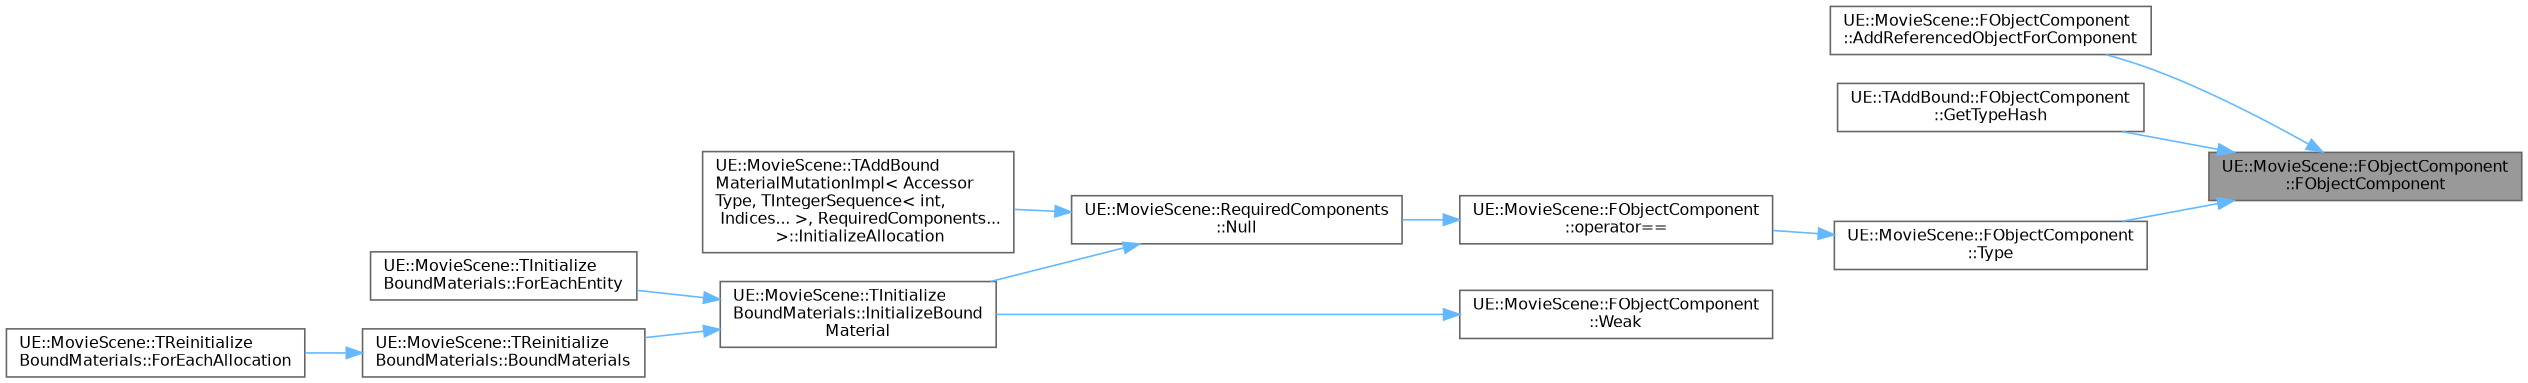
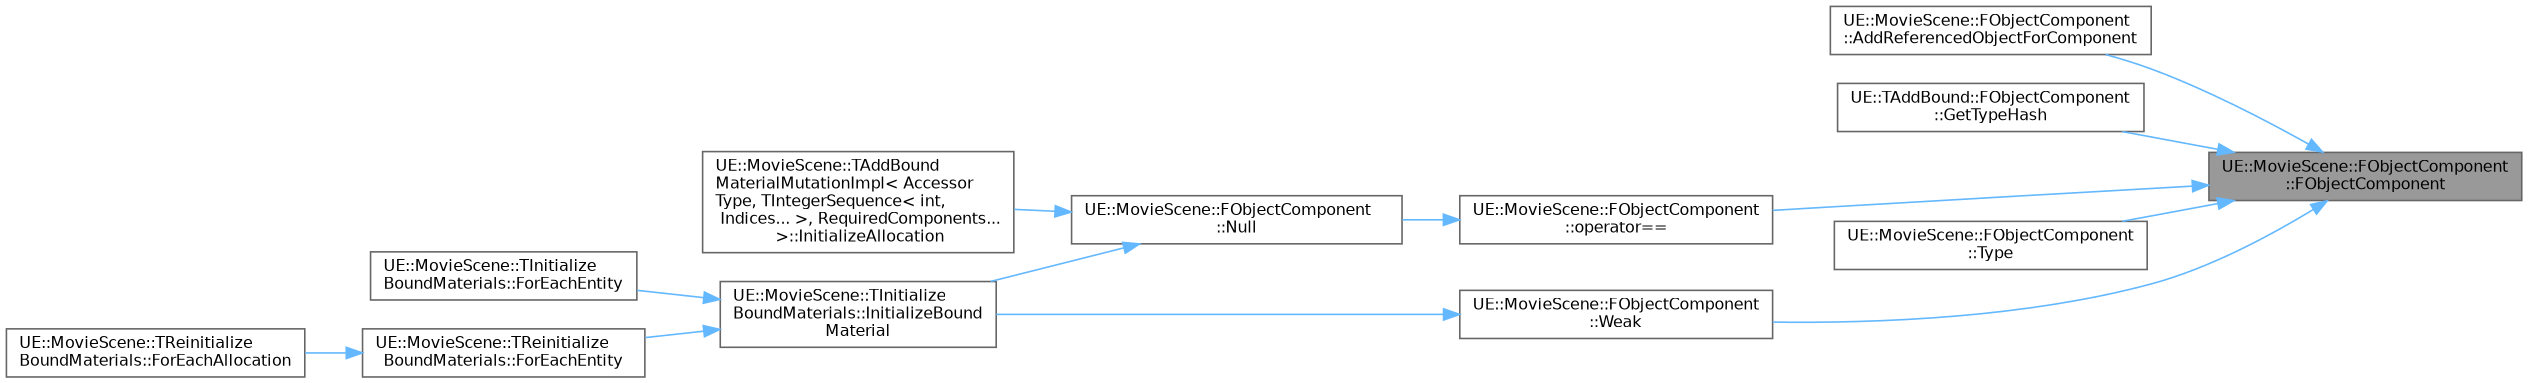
  digraph {
    rankdir=RL
    node [color=grey40 fillcolor=white fontname=Helvetica fontsize=10 shape=box style=filled]
    edge [color=steelblue1 dir=back fontname=Helvetica fontsize=10 labelfontname=Helvetica labelfontsize=10 style=solid]
    n1 [color=gray40 fillcolor=grey60 fontcolor=black height=0.2 label="UE::MovieScene::FObjectComponent\l::FObjectComponent" width=0.4]
    n2 [height=0.2 label="UE::MovieScene::FObjectComponent\l::AddReferencedObjectForComponent" width=0.4]
    n3 [height=0.2 label="UE::TAddBound::FObjectComponent\l::GetTypeHash" width=0.4]
    n4 [height=0.2 label="UE::MovieScene::FObjectComponent\l::operator==" width=0.4]
    n5 [height=0.2 label="UE::MovieScene::FObjectComponent\l::Type" width=0.4]
    n6 [height=0.2 label="UE::MovieScene::FObjectComponent\l::Weak" width=0.4]
-   n7 [height=0.2 label="UE::MovieScene::RequiredComponents\l::Null" width=0.4]
+   n7 [height=0.2 label="UE::MovieScene::FObjectComponent\l::Null" width=0.4]
    n8 [height=0.2 label="UE::MovieScene::TAddBound\lMaterialMutationImpl\< Accessor\lType, TIntegerSequence\< int,\l Indices... \>, RequiredComponents...\l \>::InitializeAllocation" width=0.4]
    n9 [height=0.2 label="UE::MovieScene::TInitialize\lBoundMaterials::InitializeBound\lMaterial" width=0.4]
    n10 [height=0.2 label="UE::MovieScene::TInitialize\lBoundMaterials::ForEachEntity" width=0.4]
-   n11 [height=0.2 label="UE::MovieScene::TReinitialize\lBoundMaterials::BoundMaterials" width=0.4]
+   n11 [height=0.2 label="UE::MovieScene::TReinitialize\lBoundMaterials::ForEachEntity" width=0.4]
    n12 [height=0.2 label="UE::MovieScene::TReinitialize\lBoundMaterials::ForEachAllocation" width=0.4]
    n1 -> n2
    n1 -> n3
-   n5 -> n4
+   n1 -> n4
    n1 -> n5
+   n1 -> n6
    n4 -> n7
    n6 -> n9
    n7 -> n8
    n7 -> n9
    n9 -> n10
    n9 -> n11
    n11 -> n12
  }
